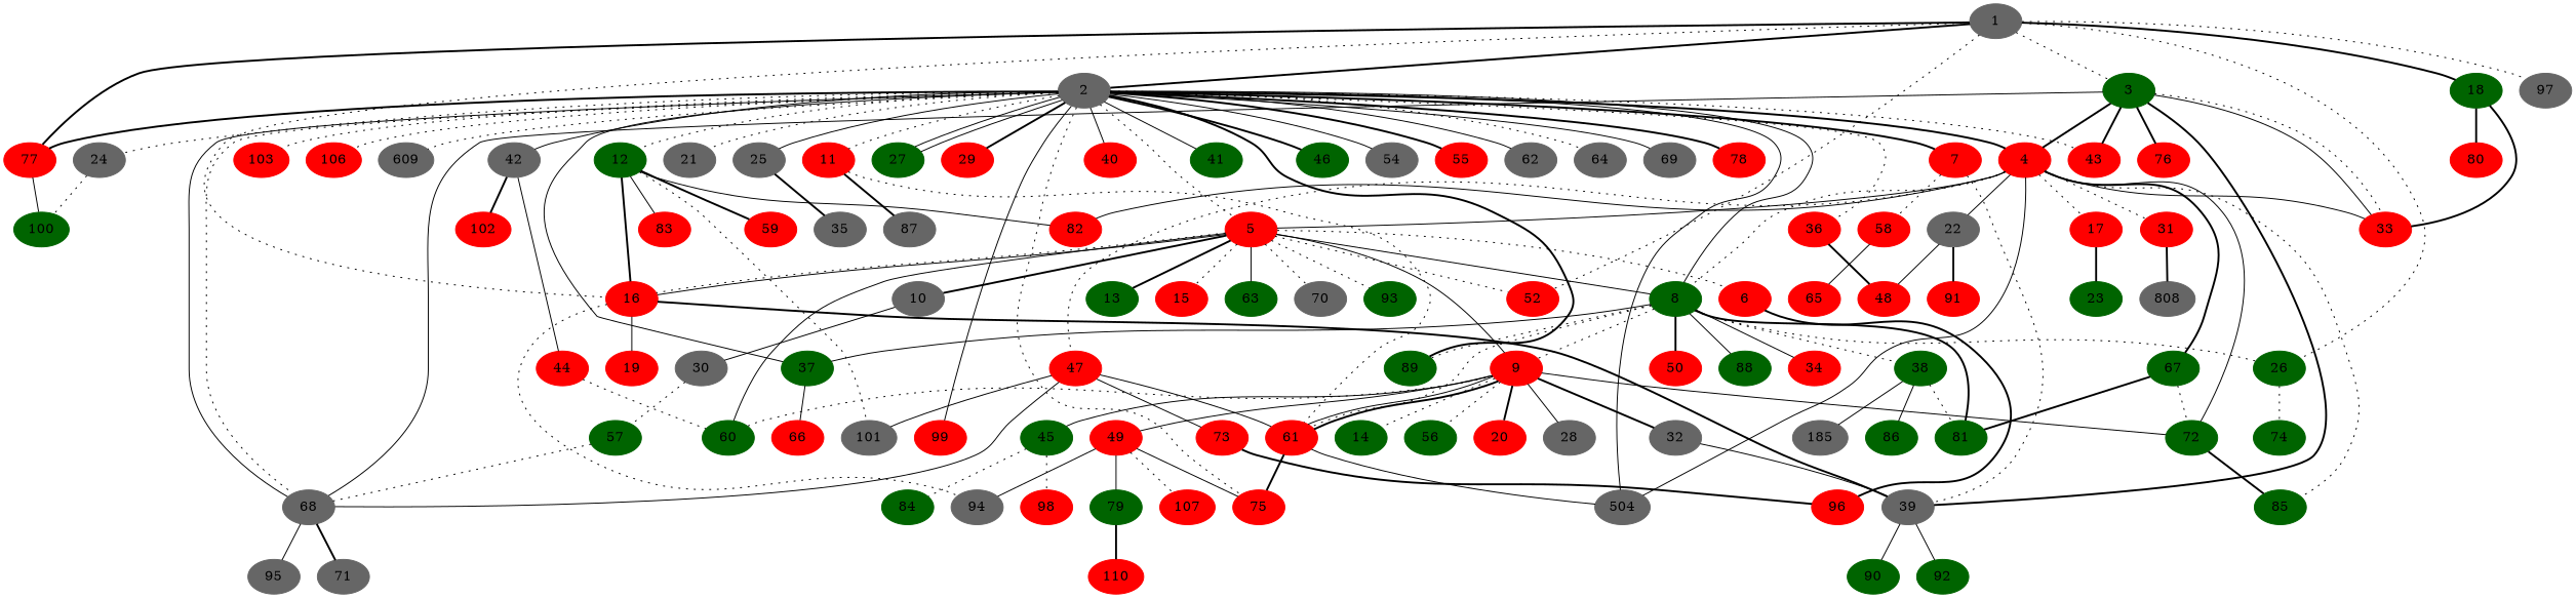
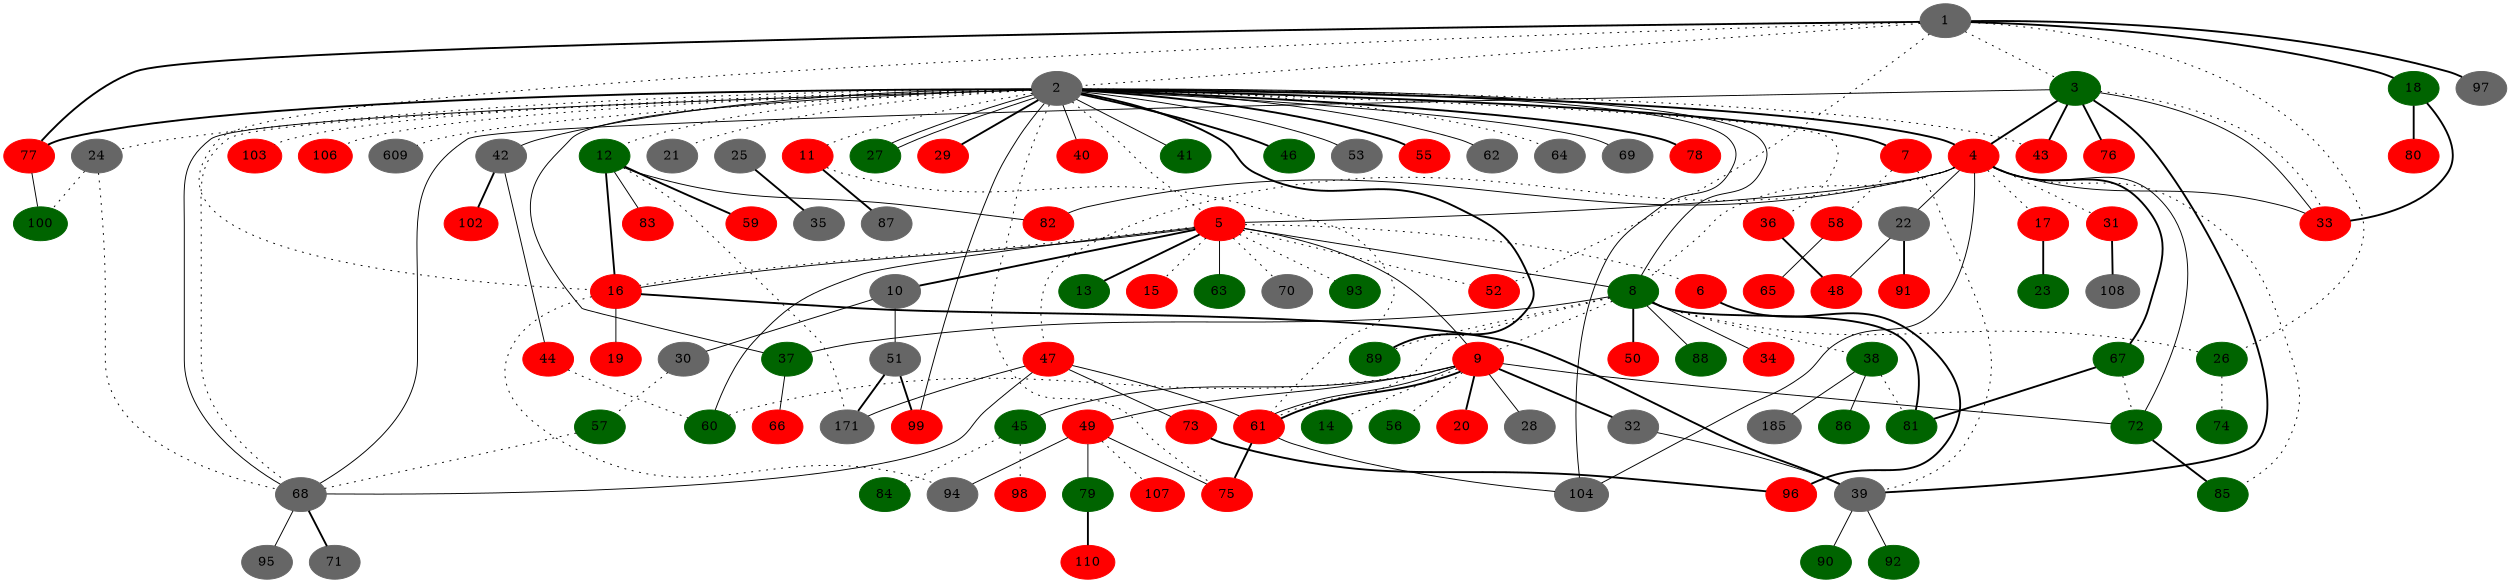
  graph {
    node [color=red style=filled]
    edge [style=solid]
    1 [color=gray40]
    2 [color=gray40]
    3 [color=darkgreen]
    16
    18 [color=darkgreen]
    26 [color=darkgreen]
    52
    77
    97 [color=gray40]
    4
    5
    7
    8 [color=darkgreen]
    11
    12 [color=darkgreen]
    21 [color=gray40]
    24 [color=gray40]
    25 [color=gray40]
    27 [color=darkgreen]
    29
    36
    37 [color=darkgreen]
    40
    41 [color=darkgreen]
    42 [color=gray40]
    43
    46 [color=darkgreen]
-   54 [color=gray40]
+   54 [color=gray40 label=53]
    55
    62 [color=gray40]
    64 [color=gray40]
    68 [color=gray40]
    69 [color=gray40]
    75
    78
    89 [color=darkgreen]
    99
    103
-   104 [color=gray40 label=504]
+   104 [color=gray40]
    106
    n41 [color=gray40 label=609]
    33
    39 [color=gray40]
    76
    19
    94 [color=gray40]
    80
    74 [color=darkgreen]
    100 [color=darkgreen]
    17
    22 [color=gray40]
    31
    47
    67 [color=darkgreen]
    72 [color=darkgreen]
    82
    85 [color=darkgreen]
    6
    9
    10 [color=gray40]
    13 [color=darkgreen]
    15
    60 [color=darkgreen]
    63 [color=darkgreen]
    70 [color=gray40]
    93 [color=darkgreen]
    58
    34
    38 [color=darkgreen]
    50
    61
    81 [color=darkgreen]
    88 [color=darkgreen]
    87 [color=gray40]
    59
    83
-   101 [color=gray40]
+   101 [color=gray40 label=171]
    35 [color=gray40]
    30 [color=gray40]
    57 [color=darkgreen]
    48
    66
    44
    102
    71 [color=gray40]
    95 [color=gray40]
    90 [color=darkgreen]
    92 [color=darkgreen]
    23 [color=darkgreen]
    91
-   108 [color=gray40 label=808]
+   108 [color=gray40]
    73
    96
    14 [color=darkgreen]
    20
    28 [color=gray40]
    32 [color=gray40]
    45 [color=darkgreen]
    49
    56 [color=darkgreen]
+   51 [color=gray40]
    65
    86 [color=darkgreen]
    n104 [color=gray40 label=185]
    84 [color=darkgreen]
    98
    79 [color=darkgreen]
    107
    110
-   1 -- 2 [style=bold]
+   1 -- 2 [style=dotted]
    1 -- 3 [style=dotted]
    1 -- 16 [style=dotted]
    1 -- 18 [style=bold]
    1 -- 26 [style=dotted]
    1 -- 52 [style=dotted]
    1 -- 77 [style=bold]
-   1 -- 97 [style=dotted]
+   1 -- 97 [style=bold]
    2 -- 77 [style=bold]
    2 -- 4 [style=bold]
    2 -- 5 [style=dotted]
    2 -- 7 [style=bold]
    2 -- 8
    2 -- 11 [style=dotted]
    2 -- 12 [style=dotted]
    2 -- 21 [style=dotted]
    2 -- 24 [style=dotted]
-   2 -- 25
    2 -- 27
    2 -- 27
    2 -- 29 [style=bold]
    2 -- 36 [style=dotted]
    2 -- 37
    2 -- 40
    2 -- 41
    2 -- 42
    2 -- 43 [style=dotted]
    2 -- 46 [style=bold]
    2 -- 54
    2 -- 55 [style=bold]
    2 -- 62
    2 -- 64 [style=dotted]
    2 -- 68
    2 -- 68 [style=dotted]
    2 -- 69
    2 -- 75 [style=dotted]
    2 -- 78 [style=bold]
    2 -- 89 [style=bold]
    2 -- 99
    2 -- 103 [style=dotted]
    2 -- 104
    2 -- 106 [style=dotted]
    2 -- n41 [style=dotted]
    3 -- 4 [style=bold]
    3 -- 43 [style=bold]
    3 -- 68
    3 -- 33
    3 -- 33 [style=dotted]
    3 -- 39 [style=bold]
    3 -- 76 [style=bold]
    16 -- 39 [style=bold]
    16 -- 19
    16 -- 94 [style=dotted]
    18 -- 33 [style=bold]
    18 -- 80 [style=bold]
    26 -- 74 [style=dotted]
    77 -- 100
    4 -- 5
    4 -- 8 [style=dotted]
    4 -- 104
    4 -- 33
    4 -- 17 [style=dotted]
    4 -- 22
    4 -- 31 [style=dotted]
    4 -- 47 [style=dotted]
    4 -- 67 [style=bold]
    4 -- 72
    4 -- 82
    4 -- 85 [style=dotted]
    5 -- 16 [style=dotted]
    5 -- 16
    5 -- 52 [style=dotted]
    5 -- 8
    5 -- 6 [style=dotted]
    5 -- 9
    5 -- 10 [style=bold]
    5 -- 13 [style=bold]
    5 -- 15 [style=dotted]
    5 -- 60
    5 -- 63
    5 -- 70 [style=dotted]
    5 -- 93 [style=dotted]
    7 -- 39 [style=dotted]
    7 -- 58 [style=dotted]
    8 -- 26 [style=dotted]
    8 -- 37
    8 -- 89 [style=dotted]
    8 -- 9 [style=dotted]
    8 -- 34
    8 -- 38 [style=dotted]
    8 -- 50 [style=bold]
    8 -- 61 [style=dotted]
    8 -- 81 [style=bold]
    8 -- 88
    11 -- 61 [style=dotted]
    11 -- 87 [style=bold]
    12 -- 16 [style=bold]
    12 -- 82
    12 -- 59 [style=bold]
    12 -- 83
    12 -- 101 [style=dotted]
+   24 -- 68 [style=dotted]
    24 -- 100 [style=dotted]
    25 -- 35 [style=bold]
    36 -- 48 [style=bold]
    37 -- 66
    42 -- 44
    42 -- 102 [style=bold]
    68 -- 71 [style=bold]
    68 -- 95
    39 -- 90
    39 -- 92
    17 -- 23 [style=bold]
    22 -- 48
    22 -- 91 [style=bold]
    31 -- 108 [style=bold]
    47 -- 68
    47 -- 61
    47 -- 101
    47 -- 73
    67 -- 72 [style=dotted]
    67 -- 81 [style=bold]
    72 -- 85 [style=bold]
    6 -- 96 [style=bold]
    9 -- 72
    9 -- 60 [style=dotted]
    9 -- 61
    9 -- 61 [style=bold]
    9 -- 14 [style=dotted]
    9 -- 20 [style=bold]
    9 -- 28
    9 -- 32 [style=bold]
    9 -- 45
    9 -- 49
    9 -- 56 [style=dotted]
    10 -- 30
+   10 -- 51
    58 -- 65
    38 -- 81 [style=dotted]
    38 -- 86
    38 -- n104
    61 -- 75 [style=bold]
    61 -- 104
    30 -- 57 [style=dotted]
    57 -- 68 [style=dotted]
    44 -- 60 [style=dotted]
    73 -- 96 [style=bold]
    32 -- 39
    45 -- 84 [style=dotted]
    45 -- 98 [style=dotted]
    49 -- 75
    49 -- 94
    49 -- 79
    49 -- 107 [style=dotted]
+   51 -- 99 [style=bold]
+   51 -- 101 [style=bold]
    79 -- 110 [style=bold]
  }
